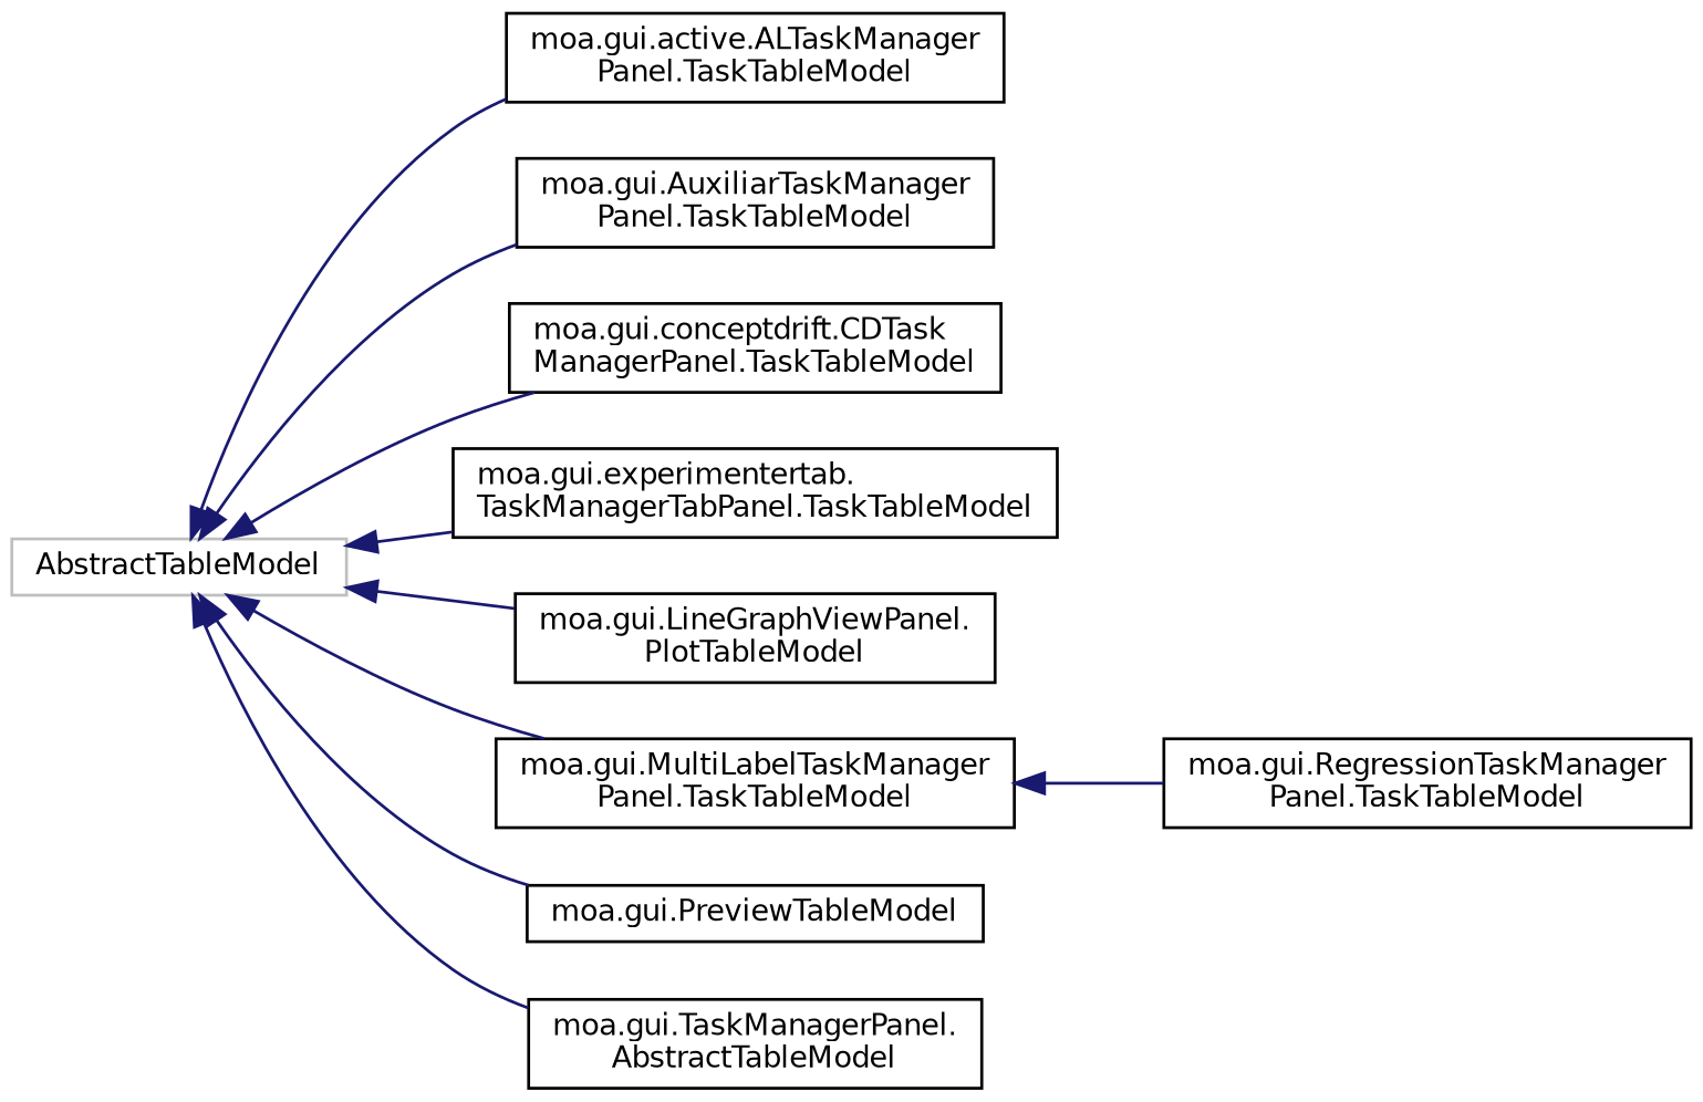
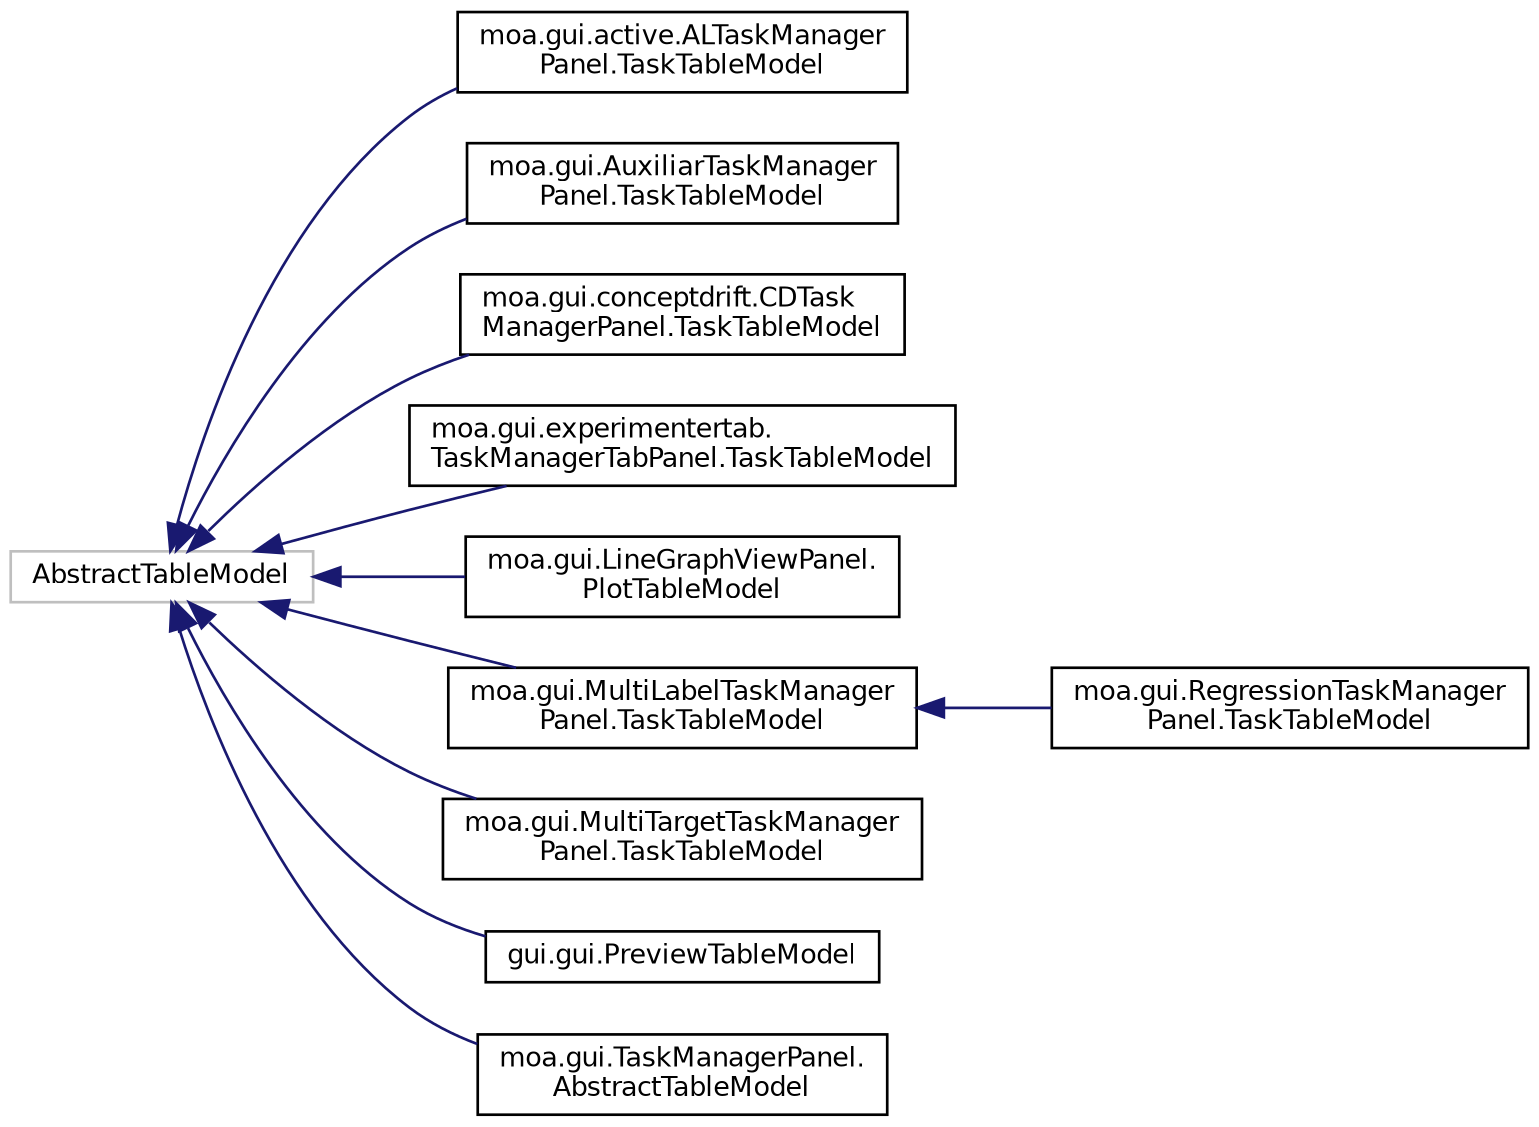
  digraph {
    rankdir=LR
    node [color=black fillcolor=white fontname=Helvetica fontsize=10 shape=record style=filled]
    edge [color=midnightblue dir=back fontname=Helvetica fontsize=10 labelfontname=Helvetica labelfontsize=10 style=solid]
    n1 [color=grey75 height=0.2 label=AbstractTableModel width=0.4]
    n2 [height=0.2 label="moa.gui.active.ALTaskManager\lPanel.TaskTableModel" width=0.4]
    n3 [height=0.2 label="moa.gui.AuxiliarTaskManager\lPanel.TaskTableModel" width=0.4]
    n4 [height=0.2 label="moa.gui.conceptdrift.CDTask\lManagerPanel.TaskTableModel" width=0.4]
    n5 [height=0.2 label="moa.gui.experimentertab.\lTaskManagerTabPanel.TaskTableModel" width=0.4]
    n6 [height=0.2 label="moa.gui.LineGraphViewPanel.\lPlotTableModel" width=0.4]
    n7 [height=0.2 label="moa.gui.MultiLabelTaskManager\lPanel.TaskTableModel" width=0.4]
-   n9 [height=0.2 label="moa.gui.PreviewTableModel" width=0.4]
+   n8 [height=0.2 label="moa.gui.MultiTargetTaskManager\lPanel.TaskTableModel" width=0.4]
+   n9 [height=0.2 label="gui.gui.PreviewTableModel" width=0.4]
    n10 [height=0.2 label="moa.gui.TaskManagerPanel.\lAbstractTableModel" width=0.4]
    n11 [height=0.2 label="moa.gui.RegressionTaskManager\lPanel.TaskTableModel" width=0.4]
    n1 -> n2
    n1 -> n3
    n1 -> n4
    n1 -> n5
    n1 -> n6
    n1 -> n7
+   n1 -> n8
    n1 -> n9
    n1 -> n10
    n7 -> n11
  }
